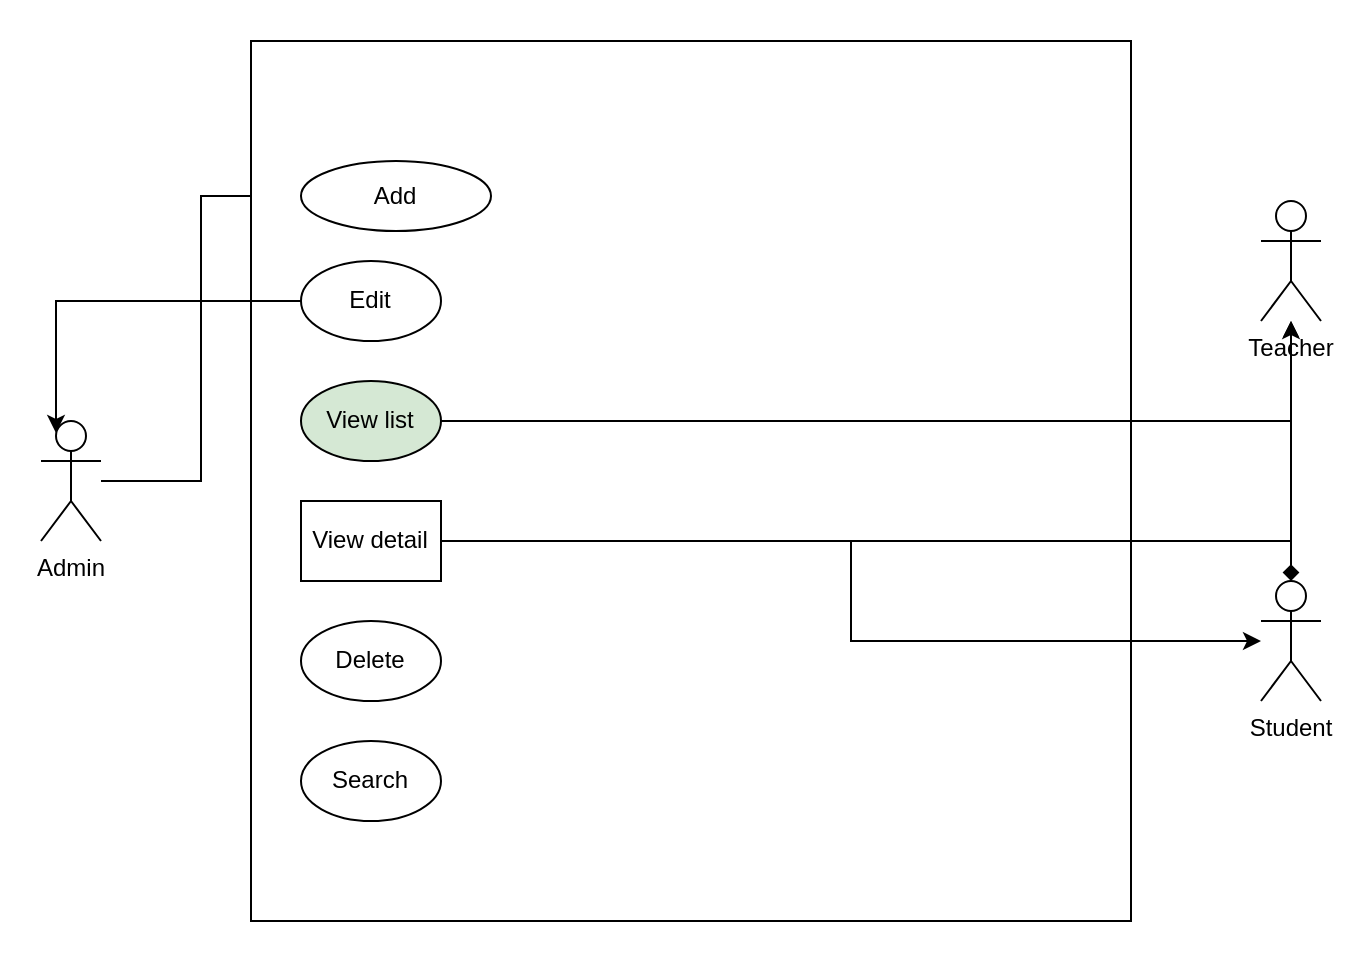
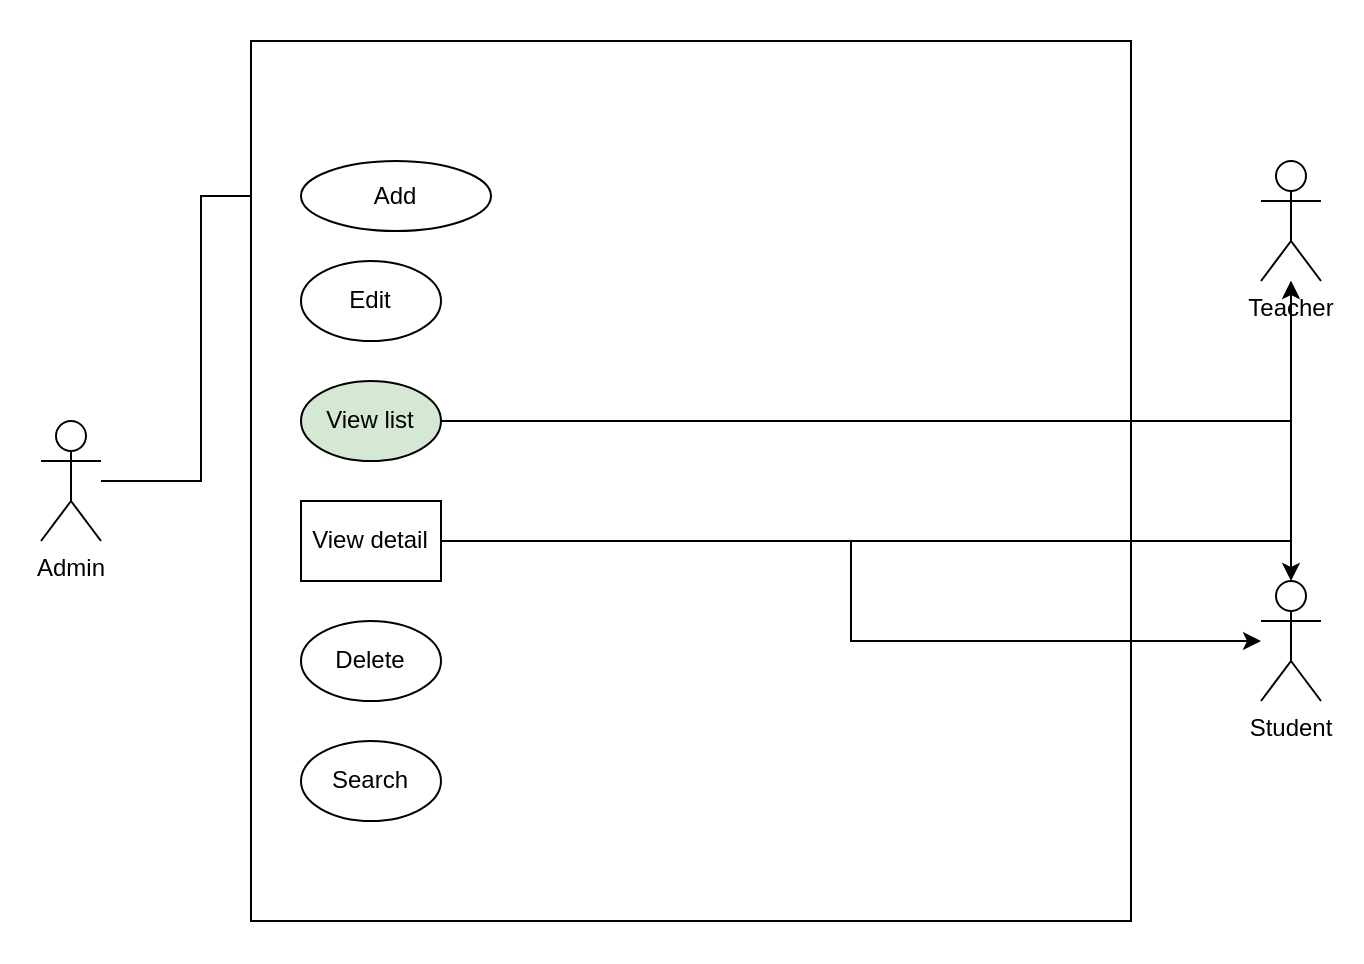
  <mxCell id="0" />
  <mxCell id="1" parent="0" />
  <mxCell id="2" style="edgeStyle=orthogonalEdgeStyle;rounded=0;orthogonalLoop=1;jettySize=auto;html=1;entryX=0;entryY=0.5;entryDx=0;entryDy=0;" edge="1" parent="1" source="3" target="5"><mxGeometry relative="1" as="geometry" /></mxCell>
  <mxCell id="3" value="Admin" style="shape=umlActor;verticalLabelPosition=bottom;verticalAlign=top;html=1;outlineConnect=0;" vertex="1" parent="1"><mxGeometry x="20" y="210" width="30" height="60" as="geometry" /></mxCell>
  <mxCell id="4" value="" style="whiteSpace=wrap;html=1;aspect=fixed;" vertex="1" parent="1"><mxGeometry x="125" y="20" width="440" height="440" as="geometry" /></mxCell>
  <mxCell id="5" value="Add" style="ellipse;whiteSpace=wrap;html=1;" vertex="1" parent="1"><mxGeometry x="150" y="80" width="95" height="35" as="geometry" /></mxCell>
  <mxCell id="6" value="Edit" style="ellipse;whiteSpace=wrap;html=1;" vertex="1" parent="1"><mxGeometry x="150" y="130" width="70" height="40" as="geometry" /></mxCell>
  <mxCell id="7" style="edgeStyle=orthogonalEdgeStyle;rounded=0;orthogonalLoop=1;jettySize=auto;html=1;exitX=1;exitY=0.5;exitDx=0;exitDy=0;" edge="1" parent="1" source="9" target="16"><mxGeometry relative="1" as="geometry" /></mxCell>
- <mxCell id="8" style="edgeStyle=orthogonalEdgeStyle;rounded=0;orthogonalLoop=1;jettySize=auto;html=1;endArrow=diamond;" edge="1" parent="1" source="9" target="15"><mxGeometry relative="1" as="geometry" /></mxCell>
+ <mxCell id="8" style="edgeStyle=orthogonalEdgeStyle;rounded=0;orthogonalLoop=1;jettySize=auto;html=1;" edge="1" parent="1" source="9" target="15"><mxGeometry relative="1" as="geometry" /></mxCell>
  <mxCell id="9" value="View list" style="ellipse;whiteSpace=wrap;html=1;fillColor=#d5e8d4;" vertex="1" parent="1"><mxGeometry x="150" y="190" width="70" height="40" as="geometry" /></mxCell>
  <mxCell id="10" style="edgeStyle=orthogonalEdgeStyle;rounded=0;orthogonalLoop=1;jettySize=auto;html=1;endArrow=open;" edge="1" parent="1" source="12" target="16"><mxGeometry relative="1" as="geometry"><Array as="points"><mxPoint x="645" y="270" /></Array></mxGeometry></mxCell>
  <mxCell id="11" style="edgeStyle=orthogonalEdgeStyle;rounded=0;orthogonalLoop=1;jettySize=auto;html=1;" edge="1" parent="1" source="12" target="15"><mxGeometry relative="1" as="geometry" /></mxCell>
  <mxCell id="12" value="View detail" style="whiteSpace=wrap;html=1;rounded=0;" vertex="1" parent="1"><mxGeometry x="150" y="250" width="70" height="40" as="geometry" /></mxCell>
  <mxCell id="13" value="Search" style="ellipse;whiteSpace=wrap;html=1;" vertex="1" parent="1"><mxGeometry x="150" y="370" width="70" height="40" as="geometry" /></mxCell>
  <mxCell id="14" value="Delete" style="ellipse;whiteSpace=wrap;html=1;" vertex="1" parent="1"><mxGeometry x="150" y="310" width="70" height="40" as="geometry" /></mxCell>
  <mxCell id="15" value="Student" style="shape=umlActor;verticalLabelPosition=bottom;verticalAlign=top;html=1;outlineConnect=0;" vertex="1" parent="1"><mxGeometry x="630" y="290" width="30" height="60" as="geometry" /></mxCell>
- <mxCell id="16" value="Teacher" style="shape=umlActor;verticalLabelPosition=bottom;verticalAlign=top;html=1;outlineConnect=0;" vertex="1" parent="1"><mxGeometry x="630" y="100" width="30" height="60" as="geometry" /></mxCell>
- <mxCell id="17" style="edgeStyle=orthogonalEdgeStyle;rounded=0;orthogonalLoop=1;jettySize=auto;html=1;entryX=0.25;entryY=0.1;entryDx=0;entryDy=0;entryPerimeter=0;" edge="1" parent="1" source="6" target="3"><mxGeometry relative="1" as="geometry" /></mxCell>
+ <mxCell id="16" value="Teacher" style="shape=umlActor;verticalLabelPosition=bottom;verticalAlign=top;html=1;outlineConnect=0;" vertex="1" parent="1"><mxGeometry x="630" y="80" width="30" height="60" as="geometry" /></mxCell>
